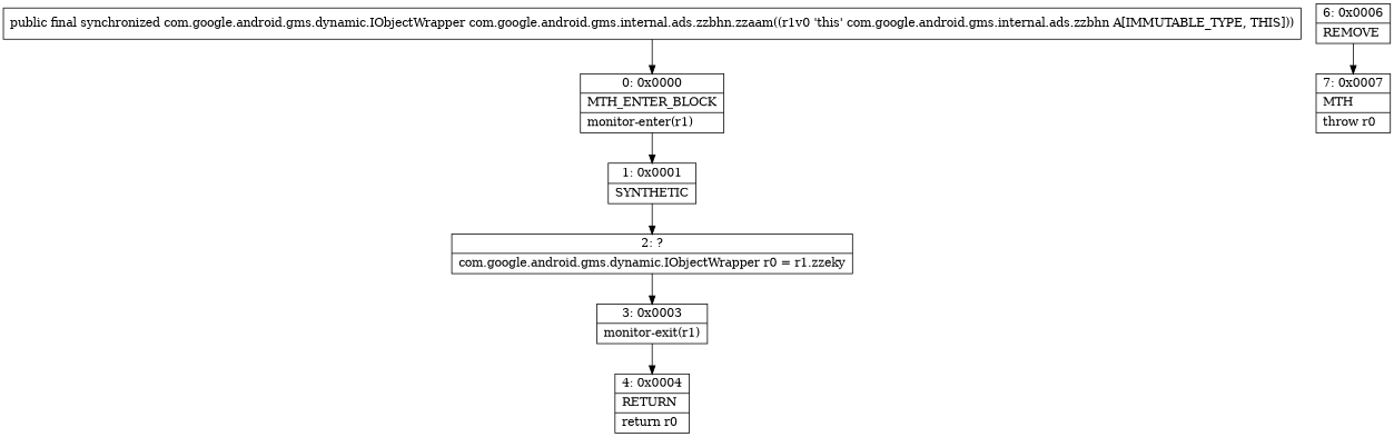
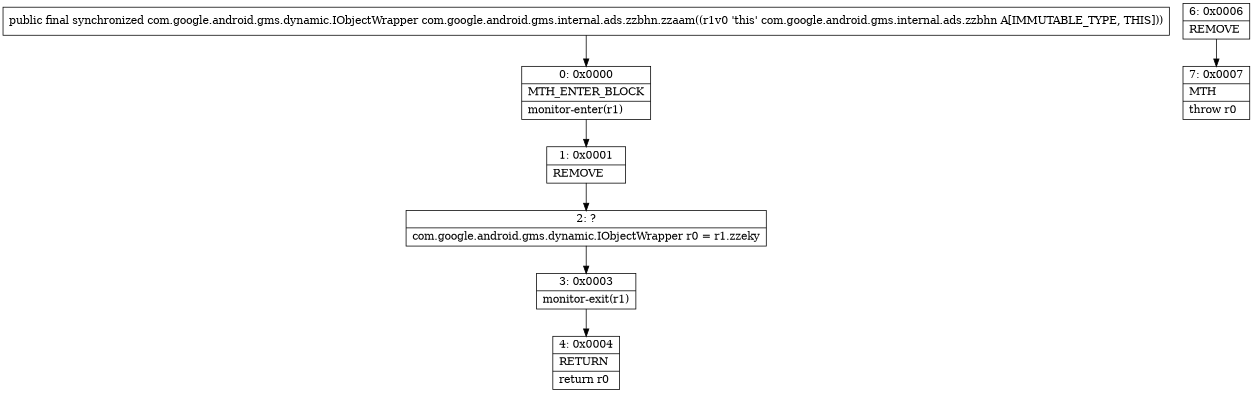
  digraph {
    node [shape=record]
    n1 [label="{0\:\ 0x0000|MTH_ENTER_BLOCK\l|monitor\-enter(r1)\l}"]
-   n2 [label="{1\:\ 0x0001|SYNTHETIC\l}"]
+   n2 [label="{1\:\ 0x0001|REMOVE\l}"]
    n3 [label="{2\:\ ?|com.google.android.gms.dynamic.IObjectWrapper r0 = r1.zzeky\l}"]
    n4 [label="{3\:\ 0x0003|monitor\-exit(r1)\l}"]
    n5 [label="{4\:\ 0x0004|RETURN\l|return r0\l}"]
    n6 [label="{6\:\ 0x0006|REMOVE\l}"]
    n7 [label="{7\:\ 0x0007|MTH\l|throw r0\l}"]
    n8 [label="{public final synchronized com.google.android.gms.dynamic.IObjectWrapper com.google.android.gms.internal.ads.zzbhn.zzaam((r1v0 'this' com.google.android.gms.internal.ads.zzbhn A[IMMUTABLE_TYPE, THIS])) }"]
    n1 -> n2
    n2 -> n3
    n3 -> n4
    n4 -> n5
    n6 -> n7
    n8 -> n1
  }
